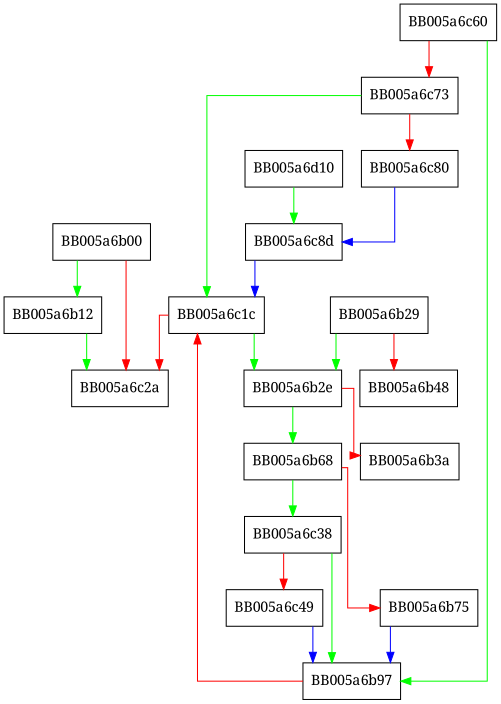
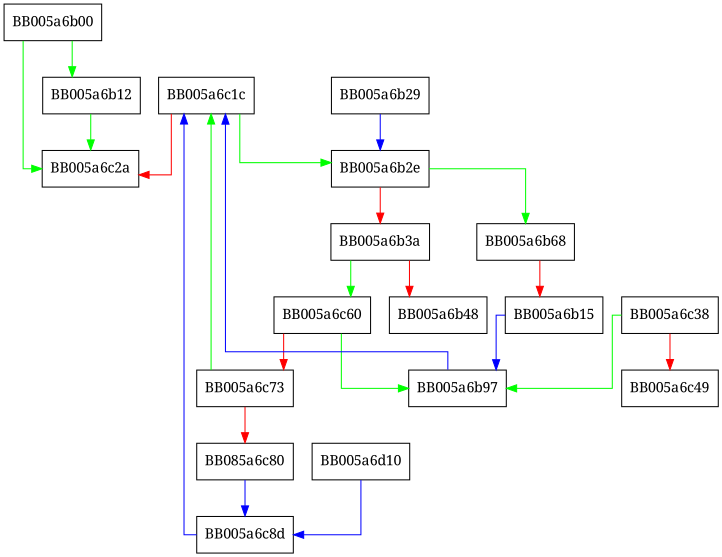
  digraph {
    fontname="Noto Serif"
    splines=ortho
    node [fontname="Noto Serif" shape=box]
    edge [color=green fontname="Noto Serif"]
    BB005a6b00
    BB005a6c2a
    BB005a6b12
    BB005a6b29
    BB005a6b2e
    BB005a6b68
    BB005a6b3a
    BB005a6c38
-   BB005a6b75
+   BB005a6b75 [label=BB005a6b15]
    BB005a6c60
    n11 [label=BB005a6b48]
    BB005a6b97
    BB005a6c49
    BB005a6c73
    BB005a6d10
    BB005a6c8d
    BB005a6c1c
-   BB005a6c80
-   BB005a6b00 -> BB005a6c2a [color=red]
+   BB005a6c80 [label=BB085a6c80]
+   BB005a6b00 -> BB005a6c2a
    BB005a6b00 -> BB005a6b12
    BB005a6b12 -> BB005a6c2a
-   BB005a6b29 -> BB005a6b2e
+   BB005a6b29 -> BB005a6b2e [color=blue]
    BB005a6b2e -> BB005a6b68
    BB005a6b2e -> BB005a6b3a [color=red]
-   BB005a6b68 -> BB005a6c38
    BB005a6b68 -> BB005a6b75 [color=red]
-   BB005a6b29 -> n11 [color=red]
+   BB005a6b3a -> BB005a6c60
+   BB005a6b3a -> n11 [color=red]
    BB005a6c38 -> BB005a6b97
    BB005a6c38 -> BB005a6c49 [color=red]
    BB005a6b75 -> BB005a6b97 [color=blue]
    BB005a6c60 -> BB005a6b97
    BB005a6c60 -> BB005a6c73 [color=red]
-   BB005a6b97 -> BB005a6c1c [color=red]
-   BB005a6c49 -> BB005a6b97 [color=blue]
+   BB005a6b97 -> BB005a6c1c [color=blue]
    BB005a6c73 -> BB005a6c1c
    BB005a6c73 -> BB005a6c80 [color=red]
-   BB005a6d10 -> BB005a6c8d
+   BB005a6d10 -> BB005a6c8d [color=blue]
    BB005a6c8d -> BB005a6c1c [color=blue]
    BB005a6c1c -> BB005a6c2a [color=red]
    BB005a6c1c -> BB005a6b2e
    BB005a6c80 -> BB005a6c8d [color=blue]
  }
